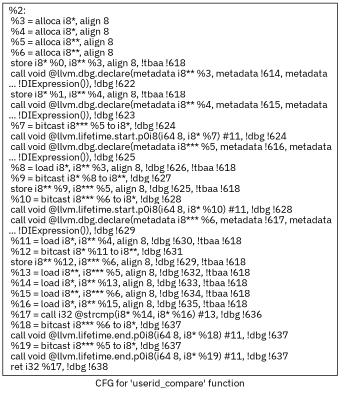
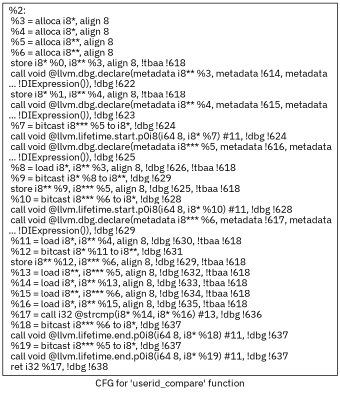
  digraph {
    label="CFG for 'userid_compare' function"
    fontname="IBM Plex Sans"
-   n1 [label="{%2:\l  %3 = alloca i8*, align 8\l  %4 = alloca i8*, align 8\l  %5 = alloca i8**, align 8\l  %6 = alloca i8**, align 8\l  store i8* %0, i8** %3, align 8, !tbaa !618\l  call void @llvm.dbg.declare(metadata i8** %3, metadata !614, metadata\l... !DIExpression()), !dbg !622\l  store i8* %1, i8** %4, align 8, !tbaa !618\l  call void @llvm.dbg.declare(metadata i8** %4, metadata !615, metadata\l... !DIExpression()), !dbg !623\l  %7 = bitcast i8*** %5 to i8*, !dbg !624\l  call void @llvm.lifetime.start.p0i8(i64 8, i8* %7) #11, !dbg !624\l  call void @llvm.dbg.declare(metadata i8*** %5, metadata !616, metadata\l... !DIExpression()), !dbg !625\l  %8 = load i8*, i8** %3, align 8, !dbg !626, !tbaa !618\l  %9 = bitcast i8* %8 to i8**, !dbg !627\l  store i8** %9, i8*** %5, align 8, !dbg !625, !tbaa !618\l  %10 = bitcast i8*** %6 to i8*, !dbg !628\l  call void @llvm.lifetime.start.p0i8(i64 8, i8* %10) #11, !dbg !628\l  call void @llvm.dbg.declare(metadata i8*** %6, metadata !617, metadata\l... !DIExpression()), !dbg !629\l  %11 = load i8*, i8** %4, align 8, !dbg !630, !tbaa !618\l  %12 = bitcast i8* %11 to i8**, !dbg !631\l  store i8** %12, i8*** %6, align 8, !dbg !629, !tbaa !618\l  %13 = load i8**, i8*** %5, align 8, !dbg !632, !tbaa !618\l  %14 = load i8*, i8** %13, align 8, !dbg !633, !tbaa !618\l  %15 = load i8**, i8*** %6, align 8, !dbg !634, !tbaa !618\l  %16 = load i8*, i8** %15, align 8, !dbg !635, !tbaa !618\l  %17 = call i32 @strcmp(i8* %14, i8* %16) #13, !dbg !636\l  %18 = bitcast i8*** %6 to i8*, !dbg !637\l  call void @llvm.lifetime.end.p0i8(i64 8, i8* %18) #11, !dbg !637\l  %19 = bitcast i8*** %5 to i8*, !dbg !637\l  call void @llvm.lifetime.end.p0i8(i64 8, i8* %19) #11, !dbg !637\l  ret i32 %17, !dbg !638\l}" shape=record fontname="IBM Plex Sans"]
+   n1 [label="{%2:\l  %3 = alloca i8*, align 8\l  %4 = alloca i8*, align 8\l  %5 = alloca i8**, align 8\l  %6 = alloca i8**, align 8\l  store i8* %0, i8** %3, align 8, !tbaa !618\l  call void @llvm.dbg.declare(metadata i8** %3, metadata !614, metadata\l... !DIExpression()), !dbg !622\l  store i8* %1, i8** %4, align 8, !tbaa !618\l  call void @llvm.dbg.declare(metadata i8** %4, metadata !615, metadata\l... !DIExpression()), !dbg !623\l  %7 = bitcast i8*** %5 to i8*, !dbg !624\l  call void @llvm.lifetime.start.p0i8(i64 8, i8* %7) #11, !dbg !624\l  call void @llvm.dbg.declare(metadata i8*** %5, metadata !616, metadata\l... !DIExpression()), !dbg !625\l  %8 = load i8*, i8** %3, align 8, !dbg !626, !tbaa !618\l  %9 = bitcast i8* %8 to i8**, !dbg !629\l  store i8** %9, i8*** %5, align 8, !dbg !625, !tbaa !618\l  %10 = bitcast i8*** %6 to i8*, !dbg !628\l  call void @llvm.lifetime.start.p0i8(i64 8, i8* %10) #11, !dbg !628\l  call void @llvm.dbg.declare(metadata i8*** %6, metadata !617, metadata\l... !DIExpression()), !dbg !629\l  %11 = load i8*, i8** %4, align 8, !dbg !630, !tbaa !618\l  %12 = bitcast i8* %11 to i8**, !dbg !631\l  store i8** %12, i8*** %6, align 8, !dbg !629, !tbaa !618\l  %13 = load i8**, i8*** %5, align 8, !dbg !632, !tbaa !618\l  %14 = load i8*, i8** %13, align 8, !dbg !633, !tbaa !618\l  %15 = load i8**, i8*** %6, align 8, !dbg !634, !tbaa !618\l  %16 = load i8*, i8** %15, align 8, !dbg !635, !tbaa !618\l  %17 = call i32 @strcmp(i8* %14, i8* %16) #13, !dbg !636\l  %18 = bitcast i8*** %6 to i8*, !dbg !637\l  call void @llvm.lifetime.end.p0i8(i64 8, i8* %18) #11, !dbg !637\l  %19 = bitcast i8*** %5 to i8*, !dbg !637\l  call void @llvm.lifetime.end.p0i8(i64 8, i8* %19) #11, !dbg !637\l  ret i32 %17, !dbg !638\l}" shape=record fontname="IBM Plex Sans"]
  }
